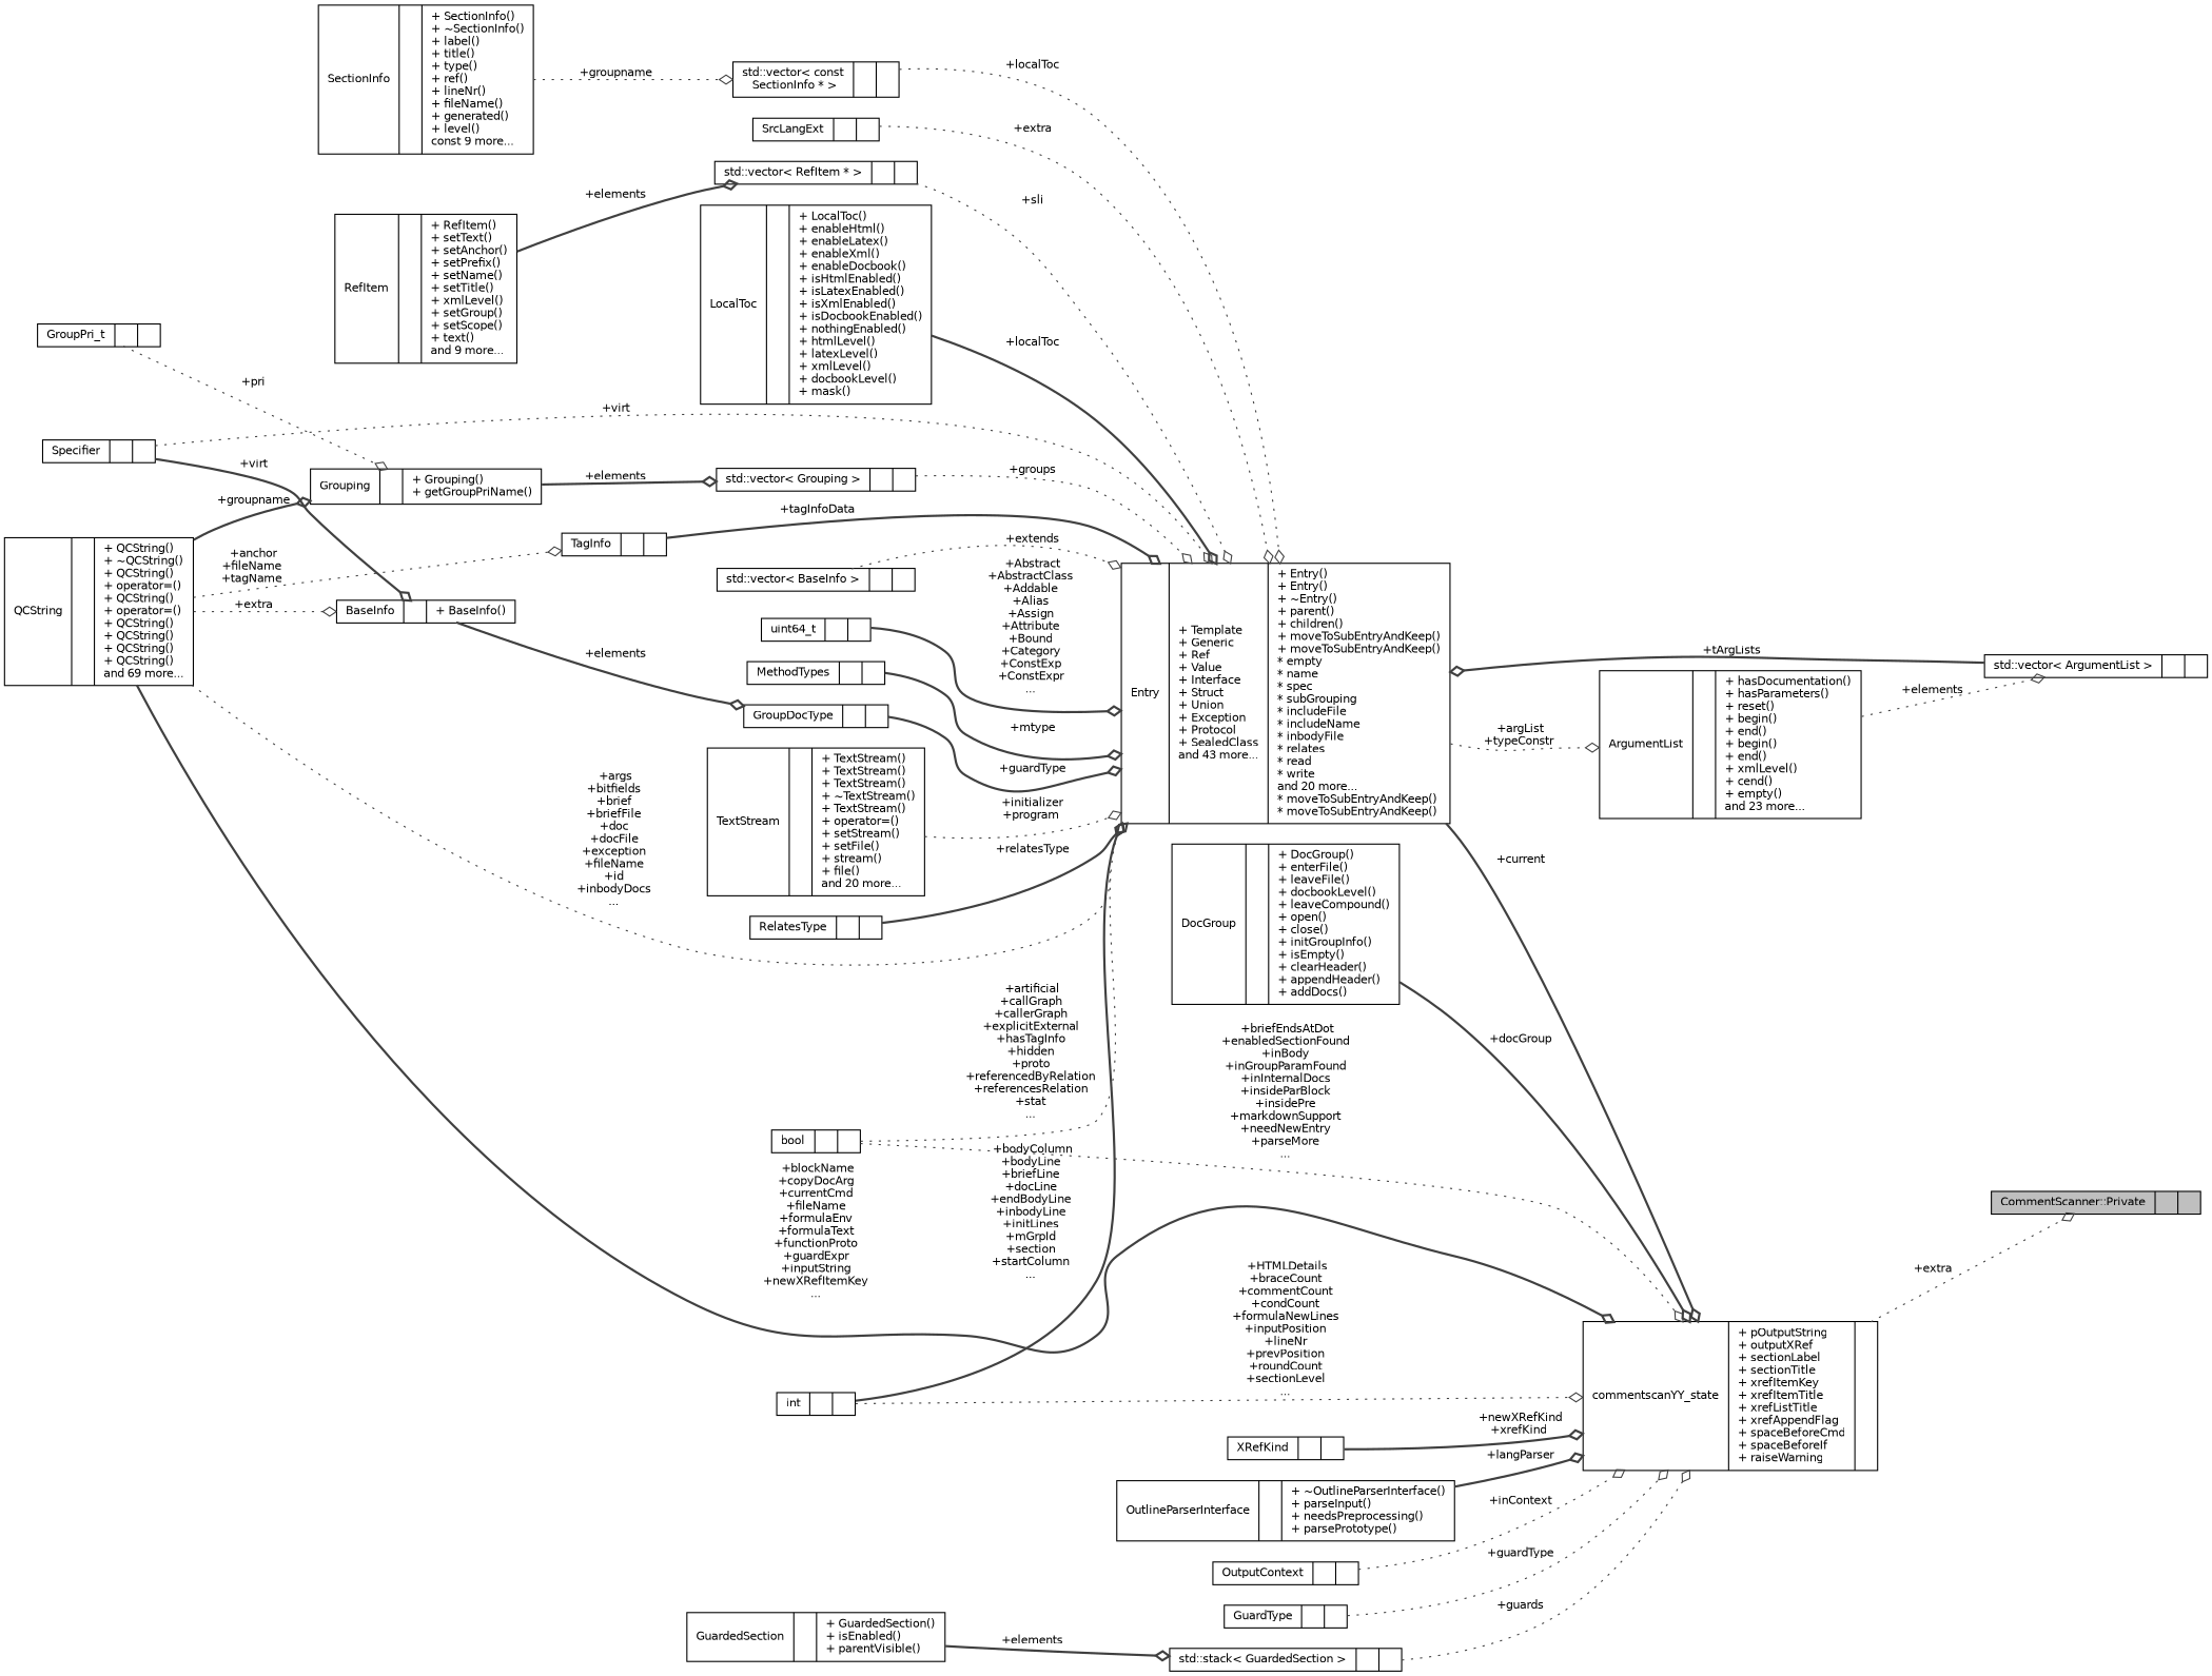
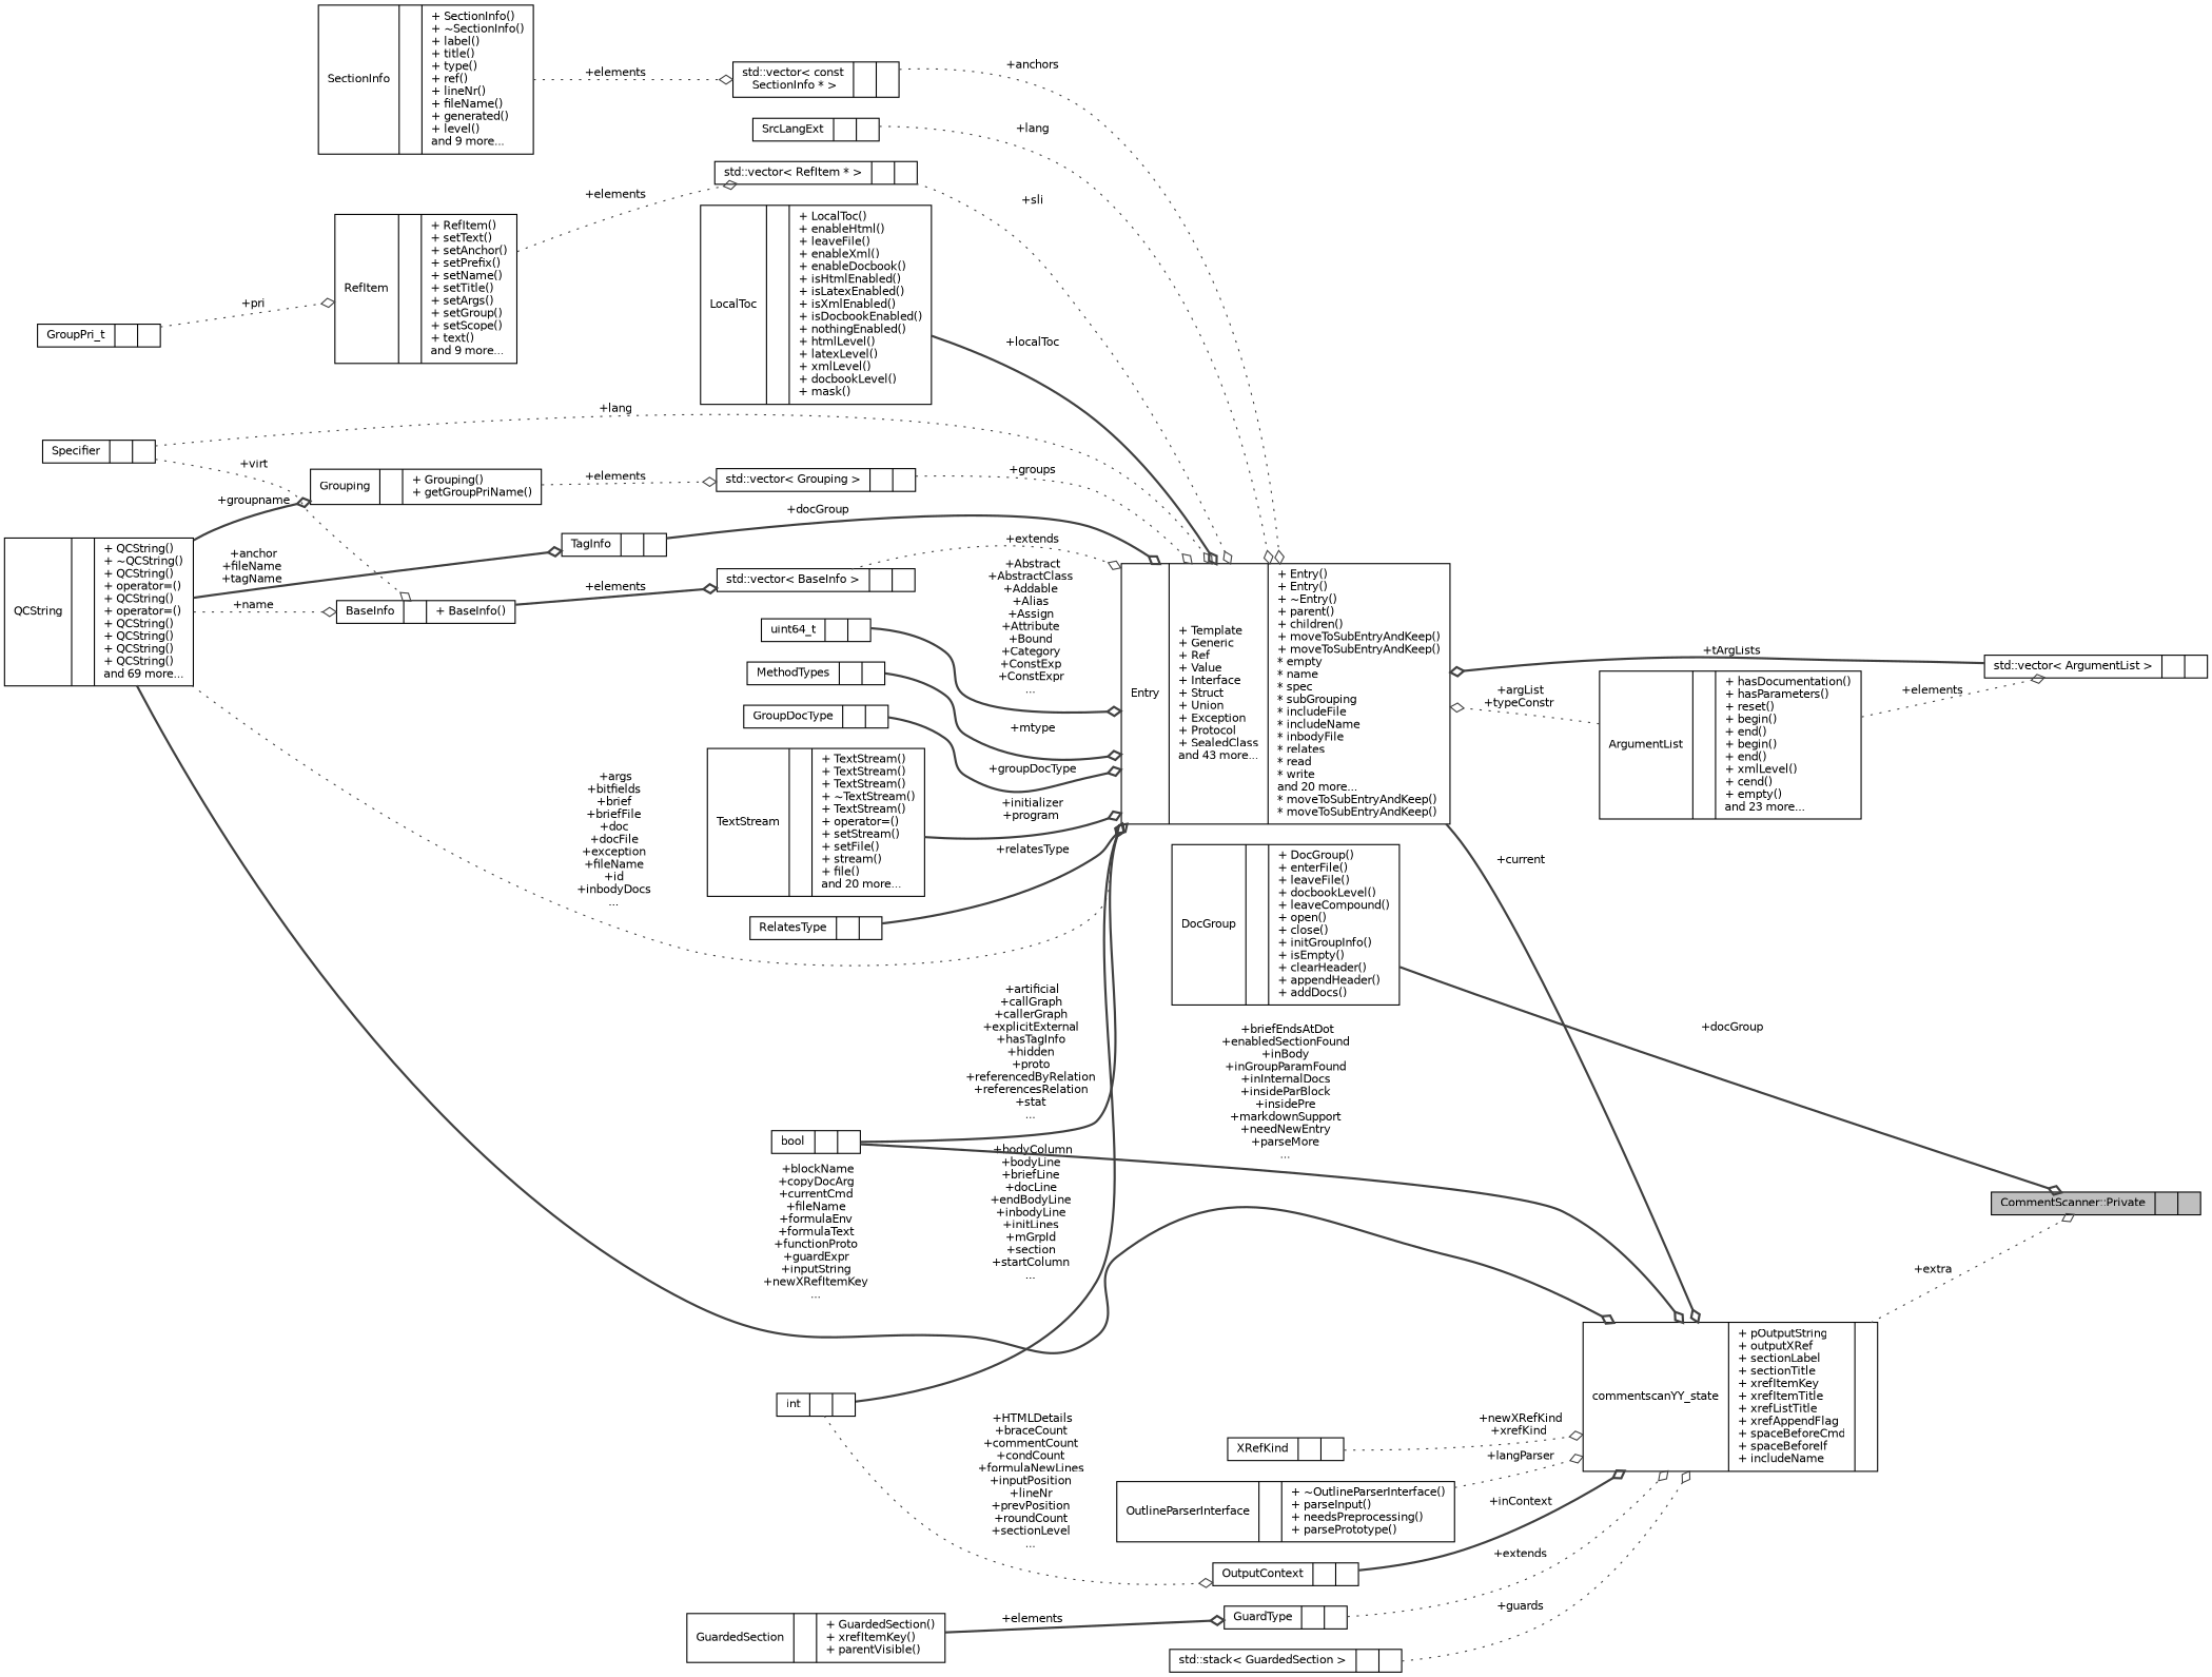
  digraph {
    rankdir=LR
    node [color=black fillcolor=white fontname=Helvetica fontsize=10 shape=record style=filled]
    edge [arrowhead=odiamond color=grey25 fontname=Helvetica fontsize=10 labelfontname=Helvetica labelfontsize=10 style=bold]
    n1 [fillcolor=grey75 fontcolor=black height=0.2 label="{CommentScanner::Private\n||}" width=0.4]
-   n2 [height=0.2 label="{commentscanYY_state\n|+ pOutputString\l+ outputXRef\l+ sectionLabel\l+ sectionTitle\l+ xrefItemKey\l+ xrefItemTitle\l+ xrefListTitle\l+ xrefAppendFlag\l+ spaceBeforeCmd\l+ spaceBeforeIf\l+ raiseWarning\l|}" width=0.4]
+   n2 [height=0.2 label="{commentscanYY_state\n|+ pOutputString\l+ outputXRef\l+ sectionLabel\l+ sectionTitle\l+ xrefItemKey\l+ xrefItemTitle\l+ xrefListTitle\l+ xrefAppendFlag\l+ spaceBeforeCmd\l+ spaceBeforeIf\l+ includeName\l|}" width=0.4]
    n3 [height=0.2 label="{OutlineParserInterface\n||+ ~OutlineParserInterface()\l+ parseInput()\l+ needsPreprocessing()\l+ parsePrototype()\l}" width=0.4]
    n4 [height=0.2 label="{QCString\n||+ QCString()\l+ ~QCString()\l+ QCString()\l+ operator=()\l+ QCString()\l+ operator=()\l+ QCString()\l+ QCString()\l+ QCString()\l+ QCString()\land 69 more...\l}" width=0.4]
    n5 [height=0.2 label="{Entry\n|+ Template\l+ Generic\l+ Ref\l+ Value\l+ Interface\l+ Struct\l+ Union\l+ Exception\l+ Protocol\l+ SealedClass\land 43 more...\l|+ Entry()\l+ Entry()\l+ ~Entry()\l+ parent()\l+ children()\l+ moveToSubEntryAndKeep()\l+ moveToSubEntryAndKeep()\l* empty\l* name\l* spec\l* subGrouping\l* includeFile\l* includeName\l* inbodyFile\l* relates\l* read\l* write\land 20 more...\l* moveToSubEntryAndKeep()\l* moveToSubEntryAndKeep()\l}" width=0.4]
    n6 [height=0.2 label="{TagInfo\n||}" width=0.4]
    n7 [height=0.2 label="{BaseInfo\n||+ BaseInfo()\l}" width=0.4]
    n8 [height=0.2 label="{Grouping\n||+ Grouping()\l+ getGroupPriName()\l}" width=0.4]
    n9 [height=0.2 label="{std::vector\< BaseInfo \>\n||}" width=0.4]
    n10 [height=0.2 label="{std::vector\< Grouping \>\n||}" width=0.4]
    n11 [height=0.2 label="{int\n||}" width=0.4]
    n12 [height=0.2 label="{bool\n||}" width=0.4]
    n13 [height=0.2 label="{OutputContext\n||}" width=0.4]
    n14 [height=0.2 label="{XRefKind\n||}" width=0.4]
    n15 [height=0.2 label="{GuardType\n||}" width=0.4]
    n16 [height=0.2 label="{std::stack\< GuardedSection \>\n||}" width=0.4]
-   n17 [height=0.2 label="{GuardedSection\n||+ GuardedSection()\l+ isEnabled()\l+ parentVisible()\l}" width=0.4]
+   n17 [height=0.2 label="{GuardedSection\n||+ GuardedSection()\l+ xrefItemKey()\l+ parentVisible()\l}" width=0.4]
    n18 [height=0.2 label="{uint64_t\n||}" width=0.4]
    n19 [height=0.2 label="{MethodTypes\n||}" width=0.4]
    n20 [height=0.2 label="{Specifier\n||}" width=0.4]
    n21 [height=0.2 label="{ArgumentList\n||+ hasDocumentation()\l+ hasParameters()\l+ reset()\l+ begin()\l+ end()\l+ begin()\l+ end()\l+ xmlLevel()\l+ cend()\l+ empty()\land 23 more...\l}" width=0.4]
    n22 [height=0.2 label="{std::vector\< ArgumentList \>\n||}" width=0.4]
    n23 [height=0.2 label="{TextStream\n||+ TextStream()\l+ TextStream()\l+ TextStream()\l+ ~TextStream()\l+ TextStream()\l+ operator=()\l+ setStream()\l+ setFile()\l+ stream()\l+ file()\land 20 more...\l}" width=0.4]
    n24 [height=0.2 label="{RelatesType\n||}" width=0.4]
    n25 [height=0.2 label="{GroupPri_t\n||}" width=0.4]
    n26 [height=0.2 label="{std::vector\< const\l SectionInfo * \>\n||}" width=0.4]
-   n27 [height=0.2 label="{SectionInfo\n||+ SectionInfo()\l+ ~SectionInfo()\l+ label()\l+ title()\l+ type()\l+ ref()\l+ lineNr()\l+ fileName()\l+ generated()\l+ level()\lconst 9 more...\l}" width=0.4]
+   n27 [height=0.2 label="{SectionInfo\n||+ SectionInfo()\l+ ~SectionInfo()\l+ label()\l+ title()\l+ type()\l+ ref()\l+ lineNr()\l+ fileName()\l+ generated()\l+ level()\land 9 more...\l}" width=0.4]
    n28 [height=0.2 label="{std::vector\< RefItem * \>\n||}" width=0.4]
-   n29 [height=0.2 label="{RefItem\n||+ RefItem()\l+ setText()\l+ setAnchor()\l+ setPrefix()\l+ setName()\l+ setTitle()\l+ xmlLevel()\l+ setGroup()\l+ setScope()\l+ text()\land 9 more...\l}" width=0.4]
+   n29 [height=0.2 label="{RefItem\n||+ RefItem()\l+ setText()\l+ setAnchor()\l+ setPrefix()\l+ setName()\l+ setTitle()\l+ setArgs()\l+ setGroup()\l+ setScope()\l+ text()\land 9 more...\l}" width=0.4]
    n30 [height=0.2 label="{SrcLangExt\n||}" width=0.4]
    n31 [height=0.2 label="{GroupDocType\n||}" width=0.4]
-   n32 [height=0.2 label="{LocalToc\n||+ LocalToc()\l+ enableHtml()\l+ enableLatex()\l+ enableXml()\l+ enableDocbook()\l+ isHtmlEnabled()\l+ isLatexEnabled()\l+ isXmlEnabled()\l+ isDocbookEnabled()\l+ nothingEnabled()\l+ htmlLevel()\l+ latexLevel()\l+ xmlLevel()\l+ docbookLevel()\l+ mask()\l}" width=0.4]
+   n32 [height=0.2 label="{LocalToc\n||+ LocalToc()\l+ enableHtml()\l+ leaveFile()\l+ enableXml()\l+ enableDocbook()\l+ isHtmlEnabled()\l+ isLatexEnabled()\l+ isXmlEnabled()\l+ isDocbookEnabled()\l+ nothingEnabled()\l+ htmlLevel()\l+ latexLevel()\l+ xmlLevel()\l+ docbookLevel()\l+ mask()\l}" width=0.4]
    n33 [height=0.2 label="{DocGroup\n||+ DocGroup()\l+ enterFile()\l+ leaveFile()\l+ docbookLevel()\l+ leaveCompound()\l+ open()\l+ close()\l+ initGroupInfo()\l+ isEmpty()\l+ clearHeader()\l+ appendHeader()\l+ addDocs()\l}" width=0.4]
    n2 -> n1 [label=" +extra" style=dotted]
-   n3 -> n2 [label=" +langParser"]
+   n3 -> n2 [label=" +langParser" style=dotted]
    n4 -> n2 [label=" +blockName\n+copyDocArg\n+currentCmd\n+fileName\n+formulaEnv\n+formulaText\n+functionProto\n+guardExpr\n+inputString\n+newXRefItemKey\n..."]
    n4 -> n5 [label=" +args\n+bitfields\n+brief\n+briefFile\n+doc\n+docFile\n+exception\n+fileName\n+id\n+inbodyDocs\n..." style=dotted]
-   n4 -> n6 [label=" +anchor\n+fileName\n+tagName" style=dotted]
-   n4 -> n7 [label=" +extra" style=dotted]
+   n4 -> n6 [label=" +anchor\n+fileName\n+tagName"]
+   n4 -> n7 [label=" +name" style=dotted]
    n4 -> n8 [label=" +groupname"]
    n5 -> n2 [label=" +current"]
-   n6 -> n5 [label=" +tagInfoData"]
-   n7 -> n31 [label=" +elements"]
-   n8 -> n10 [label=" +elements"]
+   n6 -> n5 [label=" +docGroup"]
+   n7 -> n9 [label=" +elements"]
+   n8 -> n10 [label=" +elements" style=dotted]
    n9 -> n5 [label=" +extends" style=dotted]
    n10 -> n5 [label=" +groups" style=dotted]
-   n11 -> n2 [label=" +HTMLDetails\n+braceCount\n+commentCount\n+condCount\n+formulaNewLines\n+inputPosition\n+lineNr\n+prevPosition\n+roundCount\n+sectionLevel\n..." style=dotted]
+   n11 -> n13 [label=" +HTMLDetails\n+braceCount\n+commentCount\n+condCount\n+formulaNewLines\n+inputPosition\n+lineNr\n+prevPosition\n+roundCount\n+sectionLevel\n..." style=dotted]
    n11 -> n5 [label=" +bodyColumn\n+bodyLine\n+briefLine\n+docLine\n+endBodyLine\n+inbodyLine\n+initLines\n+mGrpId\n+section\n+startColumn\n..."]
-   n12 -> n2 [label=" +briefEndsAtDot\n+enabledSectionFound\n+inBody\n+inGroupParamFound\n+inInternalDocs\n+insideParBlock\n+insidePre\n+markdownSupport\n+needNewEntry\n+parseMore\n..." style=dotted]
-   n12 -> n5 [label=" +artificial\n+callGraph\n+callerGraph\n+explicitExternal\n+hasTagInfo\n+hidden\n+proto\n+referencedByRelation\n+referencesRelation\n+stat\n..." style=dotted]
-   n13 -> n2 [label=" +inContext" style=dotted]
-   n14 -> n2 [label=" +newXRefKind\n+xrefKind"]
-   n15 -> n2 [label=" +guardType" style=dotted]
+   n12 -> n2 [label=" +briefEndsAtDot\n+enabledSectionFound\n+inBody\n+inGroupParamFound\n+inInternalDocs\n+insideParBlock\n+insidePre\n+markdownSupport\n+needNewEntry\n+parseMore\n..."]
+   n12 -> n5 [label=" +artificial\n+callGraph\n+callerGraph\n+explicitExternal\n+hasTagInfo\n+hidden\n+proto\n+referencedByRelation\n+referencesRelation\n+stat\n..."]
+   n13 -> n2 [label=" +inContext"]
+   n14 -> n2 [label=" +newXRefKind\n+xrefKind" style=dotted]
+   n15 -> n2 [label=" +extends" style=dotted]
    n16 -> n2 [label=" +guards" style=dotted]
-   n17 -> n16 [label=" +elements"]
+   n17 -> n15 [label=" +elements"]
    n18 -> n5 [label=" +Abstract\n+AbstractClass\n+Addable\n+Alias\n+Assign\n+Attribute\n+Bound\n+Category\n+ConstExp\n+ConstExpr\n..."]
    n19 -> n5 [label=" +mtype"]
-   n20 -> n5 [label=" +virt" style=dotted]
-   n20 -> n7 [label=" +virt"]
-   n5 -> n21 [label=" +argList\n+typeConstr" style=dotted]
+   n20 -> n5 [label=" +lang" style=dotted]
+   n20 -> n7 [label=" +virt" style=dotted]
+   n21 -> n5 [label=" +argList\n+typeConstr" style=dotted]
    n21 -> n22 [label=" +elements" style=dotted]
    n22 -> n5 [label=" +tArgLists"]
-   n23 -> n5 [label=" +initializer\n+program" style=dotted]
+   n23 -> n5 [label=" +initializer\n+program"]
    n24 -> n5 [label=" +relatesType"]
-   n25 -> n8 [label=" +pri" style=dotted]
-   n26 -> n5 [label=" +localToc" style=dotted]
-   n27 -> n26 [label=" +groupname" style=dotted]
+   n25 -> n29 [label=" +pri" style=dotted]
+   n26 -> n5 [label=" +anchors" style=dotted]
+   n27 -> n26 [label=" +elements" style=dotted]
    n28 -> n5 [label=" +sli" style=dotted]
-   n29 -> n28 [label=" +elements"]
-   n30 -> n5 [label=" +extra" style=dotted]
-   n31 -> n5 [label=" +guardType"]
+   n29 -> n28 [label=" +elements" style=dotted]
+   n30 -> n5 [label=" +lang" style=dotted]
+   n31 -> n5 [label=" +groupDocType"]
    n32 -> n5 [label=" +localToc"]
-   n33 -> n2 [label=" +docGroup"]
+   n33 -> n1 [label=" +docGroup"]
  }
